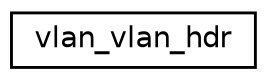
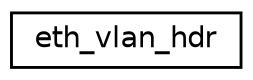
  digraph {
    rankdir=LR
-   n1 [color=black fillcolor=white fontname=Helvetica fontsize=10 height=0.2 label=vlan_vlan_hdr shape=record style=filled width=0.4]
+   n1 [color=black fillcolor=white fontname=Helvetica fontsize=10 height=0.2 label=eth_vlan_hdr shape=record style=filled width=0.4]
  }
